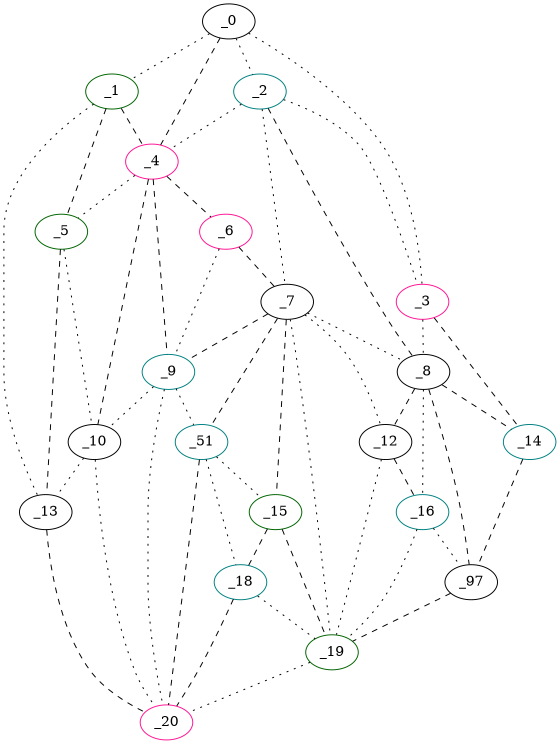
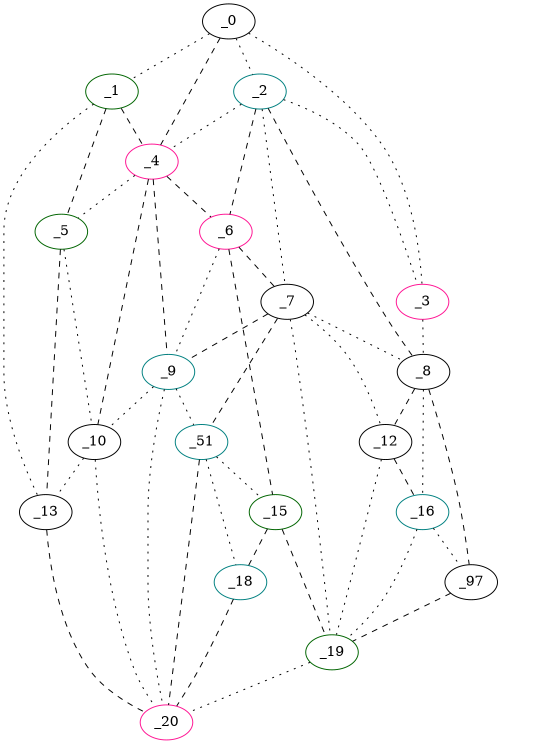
  graph {
    node [color=black x=95]
    edge [style=dotted valence=2]
    _0 [x=38 y=9]
    _1 [color=darkgreen x=52 y=3]
    _2 [color=teal x=57 y=34]
    _3 [color=deeppink x=65 y=125]
    _4 [color=deeppink x=66 y=23]
    _5 [color=darkgreen x=67 y=10]
    _13 [x=93 y=14]
    _6 [color=deeppink x=67 y=28]
    _7 [x=73 y=41]
    _8 [x=74 y=107]
-   _14 [color=teal x=93 y=97]
    _9 [color=teal x=76 y=30]
    _10 [x=79 y=19]
    _20 [color=deeppink x=97 y=24]
    n15 [color=teal label=_51 x=91 y=40]
    _12 [x=92 y=67]
    _15 [color=darkgreen y=48]
    _19 [color=darkgreen x=96 y=58]
    _16 [color=teal y=74]
    n20 [label=_97 y=90]
    _18 [color=teal x=96 y=37]
    _0 -- _1 [valence=1]
    _0 -- _2
    _0 -- _3 [valence=1]
    _0 -- _4 [style=dashed valence=1]
    _1 -- _4 [style=dashed]
    _1 -- _5 [style=dashed]
    _1 -- _13 [valence=1]
    _2 -- _3 [valence=1]
    _2 -- _4
+   _2 -- _6 [style=dashed]
    _2 -- _7 [valence=1]
    _2 -- _8 [style=dashed]
    _3 -- _8
-   _3 -- _14 [style=dashed valence=1]
    _4 -- _5
    _4 -- _6 [style=dashed]
    _4 -- _9 [style=dashed]
    _4 -- _10 [style=dashed]
    _5 -- _13 [style=dashed]
    _5 -- _10
    _13 -- _20 [style=dashed valence=1]
    _6 -- _7 [style=dashed]
    _6 -- _9
    _7 -- _8
    _7 -- _9 [style=dashed]
    _7 -- n15 [style=dashed valence=1]
    _7 -- _12
-   _7 -- _15 [style=dashed]
+   _6 -- _15 [style=dashed]
    _7 -- _19
-   _8 -- _14 [style=dashed]
    _8 -- _12 [style=dashed]
    _8 -- _16 [valence=1]
    _8 -- n20 [style=dashed]
-   _14 -- n20 [style=dashed valence=1]
    _9 -- _10
    _9 -- _20
    _9 -- n15
    _10 -- _13 [valence=1]
    _10 -- _20
    n15 -- _20 [style=dashed valence=1]
    n15 -- _15 [valence=1]
    n15 -- _18
    _12 -- _19
    _12 -- _16 [style=dashed]
    _15 -- _19 [style=dashed valence=1]
    _15 -- _18 [style=dashed]
    _19 -- _20 [valence=1]
    _16 -- _19 [valence=1]
    _16 -- n20
    n20 -- _19 [style=dashed valence=1]
    _18 -- _20 [style=dashed]
-   _18 -- _19
  }
